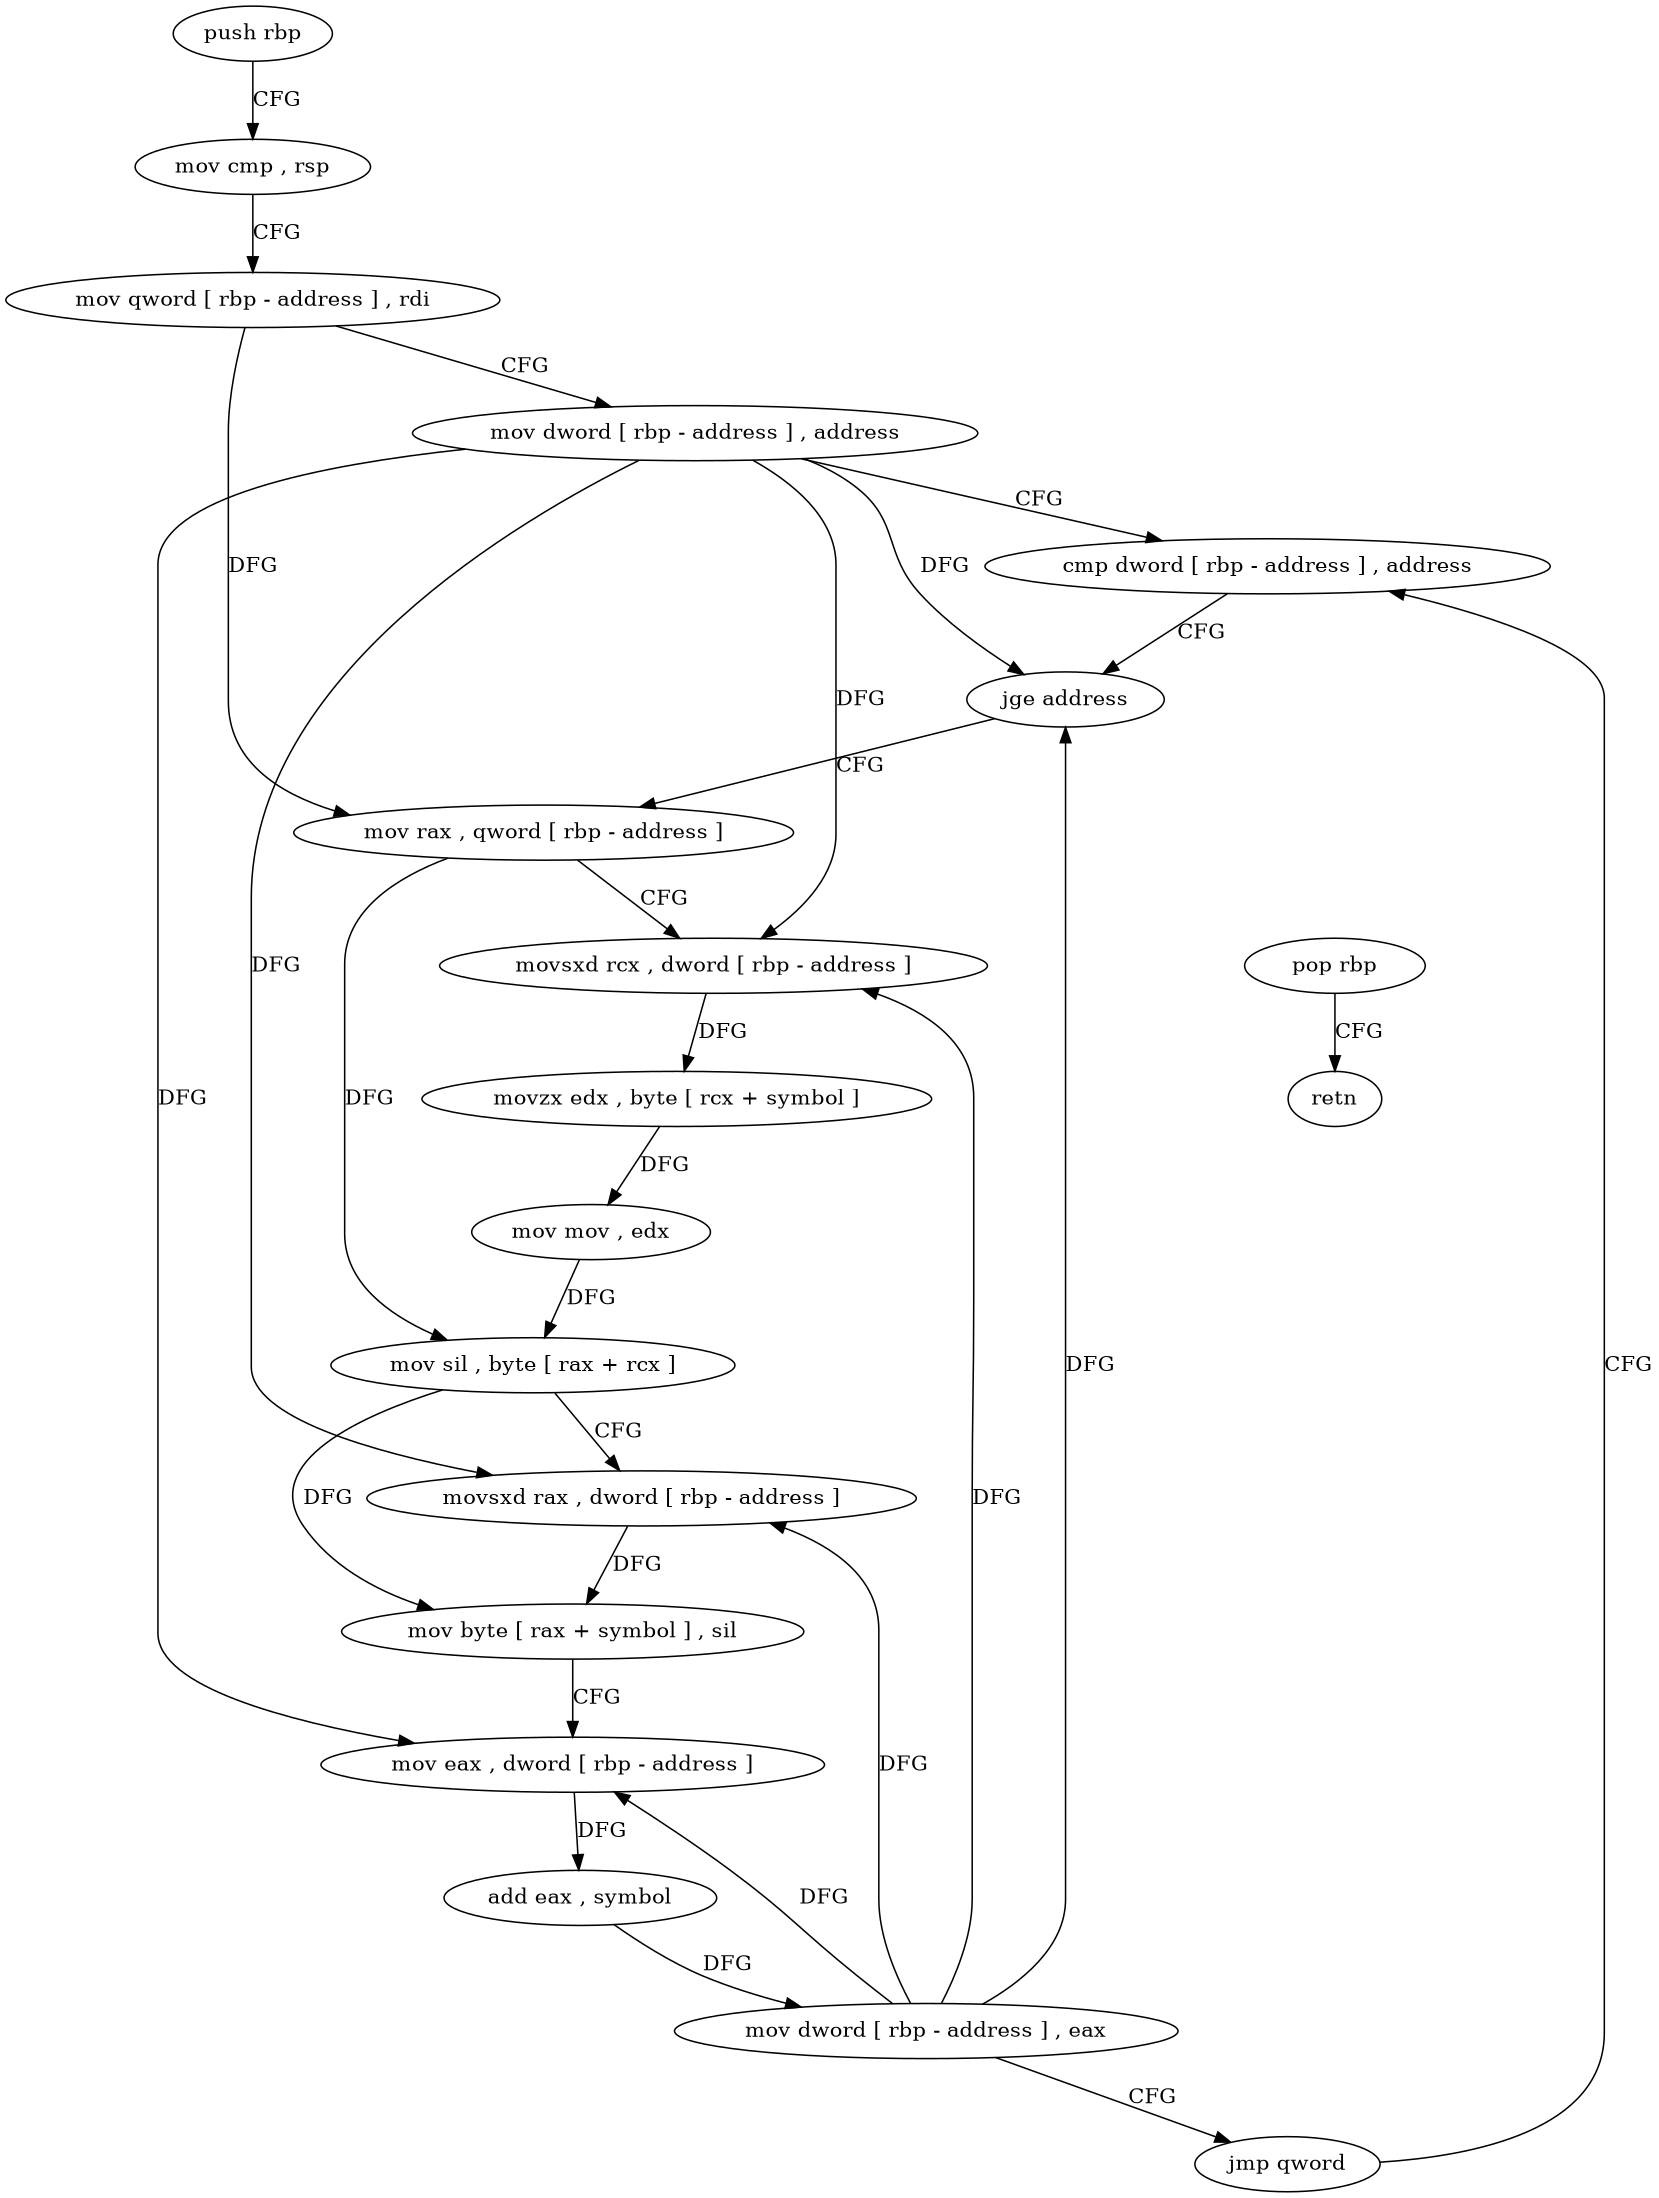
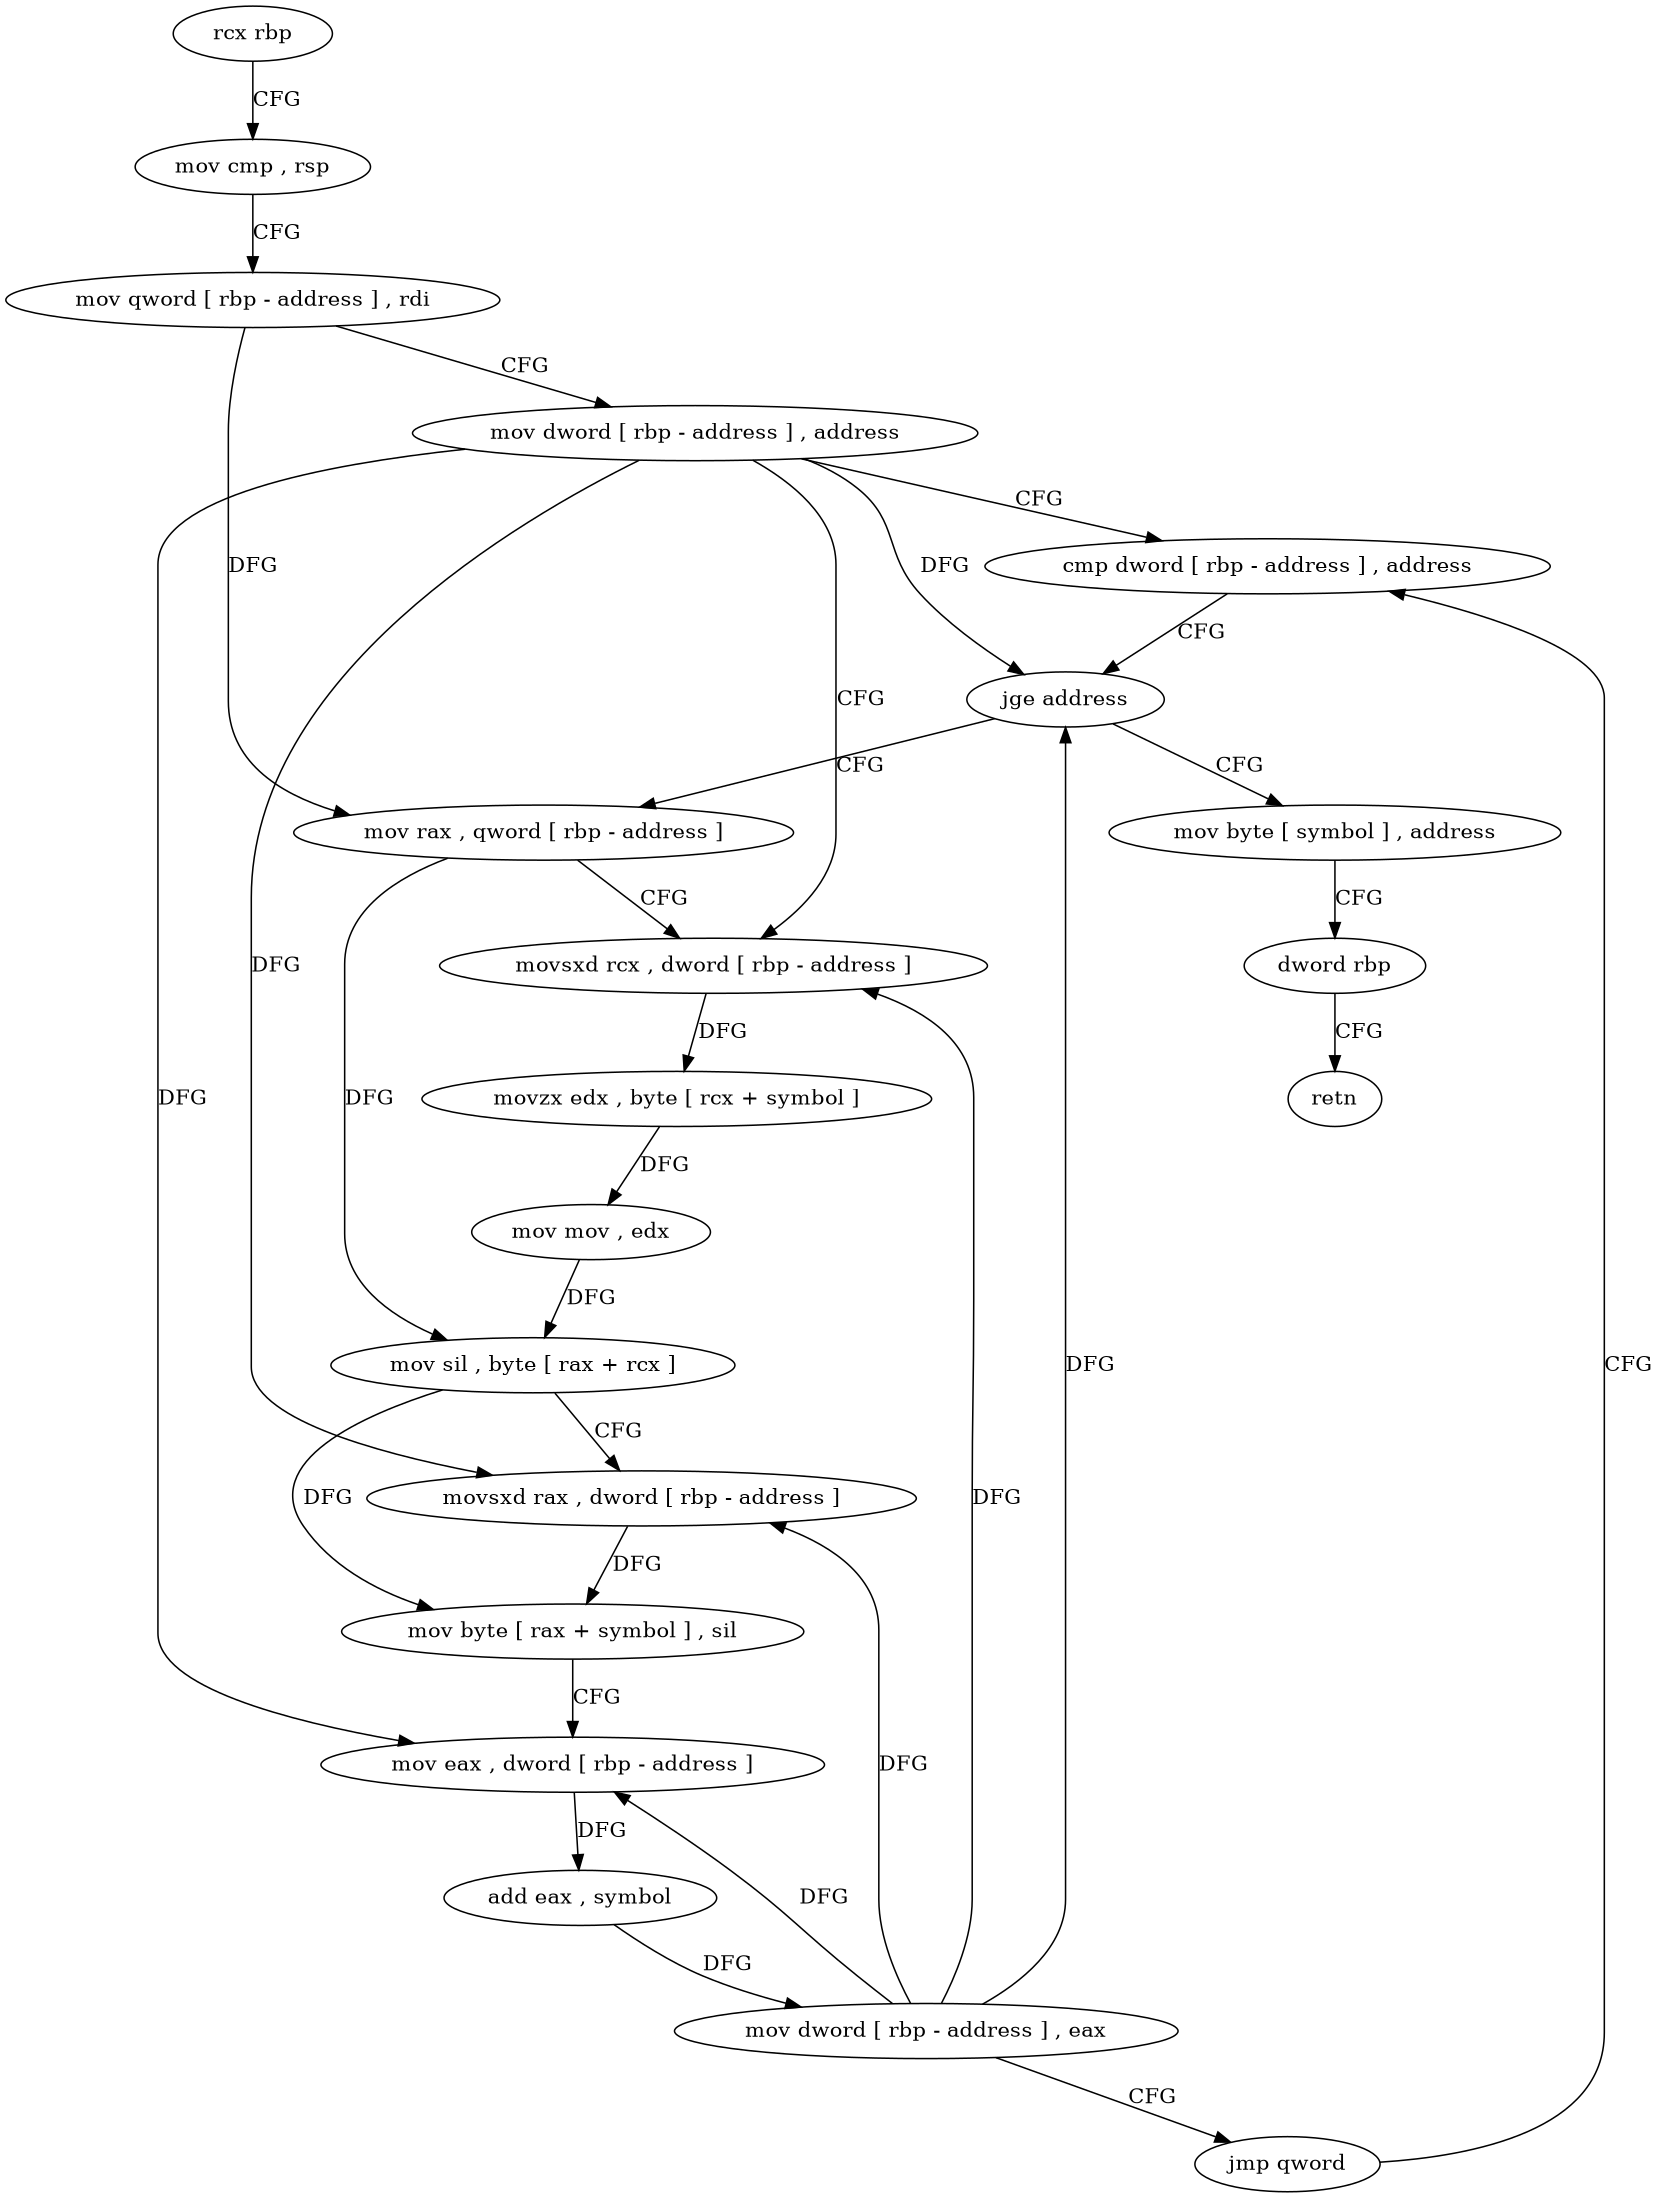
  digraph {
-   n1 [label="push rbp"]
+   n1 [label="rcx rbp"]
    n2 [label="mov cmp , rsp"]
    n3 [label="mov qword [ rbp - address ] , rdi"]
    n4 [label="mov dword [ rbp - address ] , address"]
    n5 [label="mov rax , qword [ rbp - address ]"]
    n6 [label="cmp dword [ rbp - address ] , address"]
    n7 [label="movsxd rcx , dword [ rbp - address ]"]
    n8 [label="movsxd rax , dword [ rbp - address ]"]
    n9 [label="mov eax , dword [ rbp - address ]"]
    n10 [label="jge address"]
    n11 [label="mov sil , byte [ rax + rcx ]"]
    n12 [label="movzx edx , byte [ rcx + symbol ]"]
    n13 [label="mov byte [ rax + symbol ] , sil"]
    n14 [label="add eax , symbol"]
-   n16 [label="pop rbp"]
+   n15 [label="mov byte [ symbol ] , address"]
+   n16 [label="dword rbp"]
    n17 [label=retn]
    n18 [label="mov mov , edx"]
    n19 [label="mov dword [ rbp - address ] , eax"]
    n20 [label="jmp qword"]
    n1 -> n2 [label=CFG]
    n2 -> n3 [label=CFG]
    n3 -> n4 [label=CFG]
    n3 -> n5 [label=DFG]
    n4 -> n6 [label=CFG]
-   n4 -> n7 [label=DFG]
+   n4 -> n7 [label=CFG]
    n4 -> n8 [label=DFG]
    n4 -> n9 [label=DFG]
    n4 -> n10 [label=DFG]
    n5 -> n7 [label=CFG]
    n5 -> n11 [label=DFG]
    n6 -> n10 [label=CFG]
    n7 -> n12 [label=DFG]
    n8 -> n13 [label=DFG]
    n9 -> n14 [label=DFG]
    n10 -> n5 [label=CFG]
+   n10 -> n15 [label=CFG]
    n11 -> n8 [label=CFG]
    n11 -> n13 [label=DFG]
    n12 -> n18 [label=DFG]
    n13 -> n9 [label=CFG]
    n14 -> n19 [label=DFG]
+   n15 -> n16 [label=CFG]
    n16 -> n17 [label=CFG]
    n18 -> n11 [label=DFG]
    n19 -> n7 [label=DFG]
    n19 -> n8 [label=DFG]
    n19 -> n9 [label=DFG]
    n19 -> n10 [label=DFG]
    n19 -> n20 [label=CFG]
    n20 -> n6 [label=CFG]
  }
